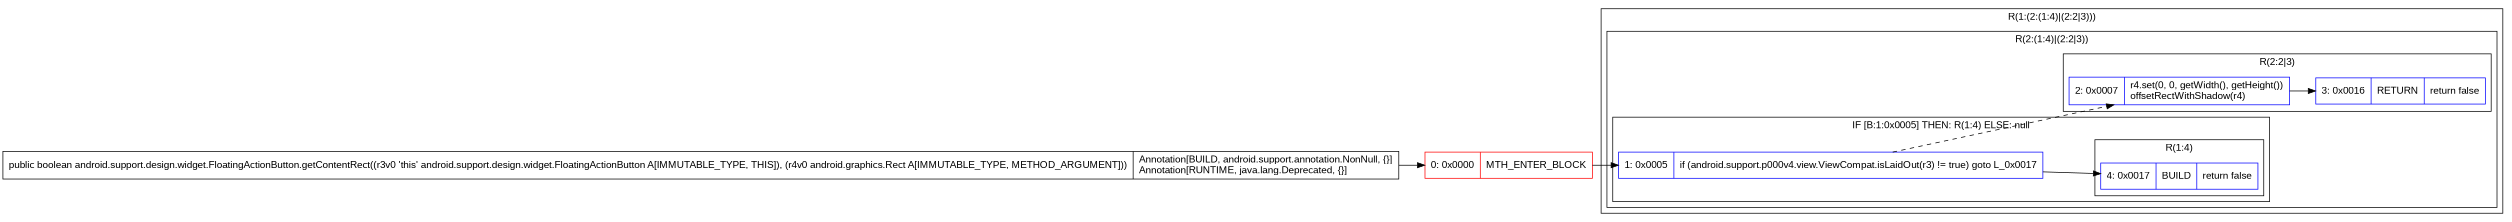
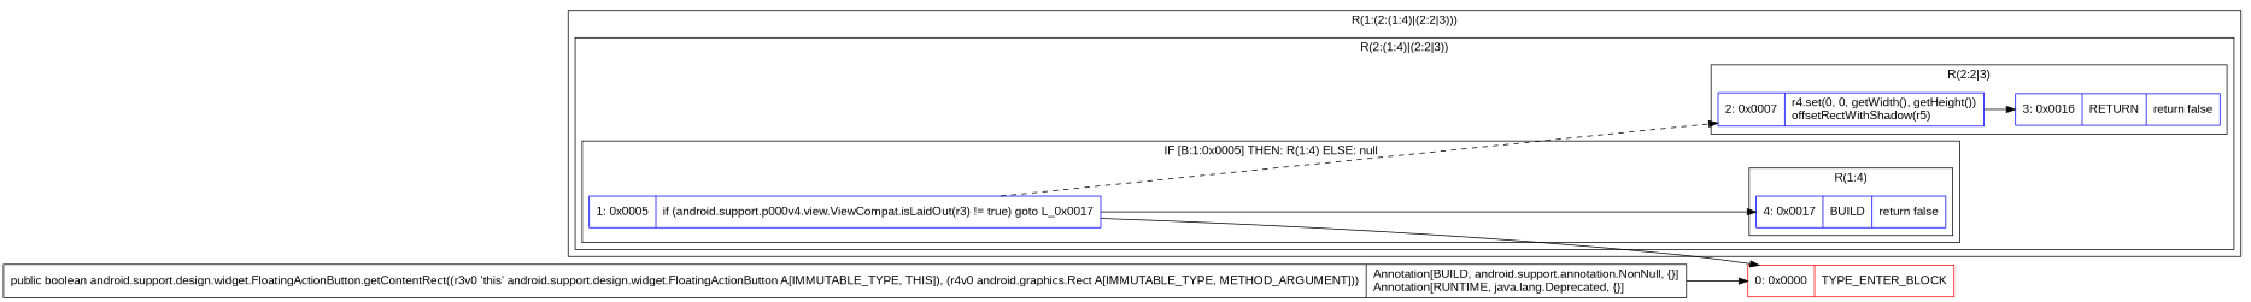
  digraph {
    fontname="Liberation Sans"
    rankdir=LR
    node [color=blue fontname="Liberation Sans" shape=record]
    edge [fontname="Liberation Sans"]
    n1 [label="{4\:\ 0x0017|BUILD\l|return false\l}"]
    n2 [label="{1\:\ 0x0005|if (android.support.p000v4.view.ViewCompat.isLaidOut(r3) != true) goto L_0x0017\l}"]
-   n3 [label="{2\:\ 0x0007|r4.set(0, 0, getWidth(), getHeight())\loffsetRectWithShadow(r4)\l}"]
+   n3 [label="{2\:\ 0x0007|r4.set(0, 0, getWidth(), getHeight())\loffsetRectWithShadow(r5)\l}"]
    n4 [label="{3\:\ 0x0016|RETURN\l|return false\l}"]
-   n5 [color=red label="{0\:\ 0x0000|MTH_ENTER_BLOCK\l}"]
+   n5 [color=red label="{0\:\ 0x0000|TYPE_ENTER_BLOCK\l}"]
    n6 [label="{public boolean android.support.design.widget.FloatingActionButton.getContentRect((r3v0 'this' android.support.design.widget.FloatingActionButton A[IMMUTABLE_TYPE, THIS]), (r4v0 android.graphics.Rect A[IMMUTABLE_TYPE, METHOD_ARGUMENT]))  | Annotation[BUILD, android.support.annotation.NonNull, \{\}]\lAnnotation[RUNTIME, java.lang.Deprecated, \{\}]\l}" color=""]
    subgraph cluster_1 {
      label="R(1:(2:(1:4)|(2:2|3)))"
      subgraph cluster_2 {
        label="R(2:(1:4)|(2:2|3))"
        subgraph cluster_3 {
          label="IF [B:1:0x0005] THEN: R(1:4) ELSE: null"
          n2
          subgraph cluster_4 {
            label="R(1:4)"
            n1
          }
        }
        subgraph cluster_5 {
          label="R(2:2|3)"
          n3
          n4
        }
      }
    }
    n2 -> n1
    n2 -> n3 [style=dashed]
    n3 -> n4
-   n5 -> n2
+   n2 -> n5
    n6 -> n5
  }
